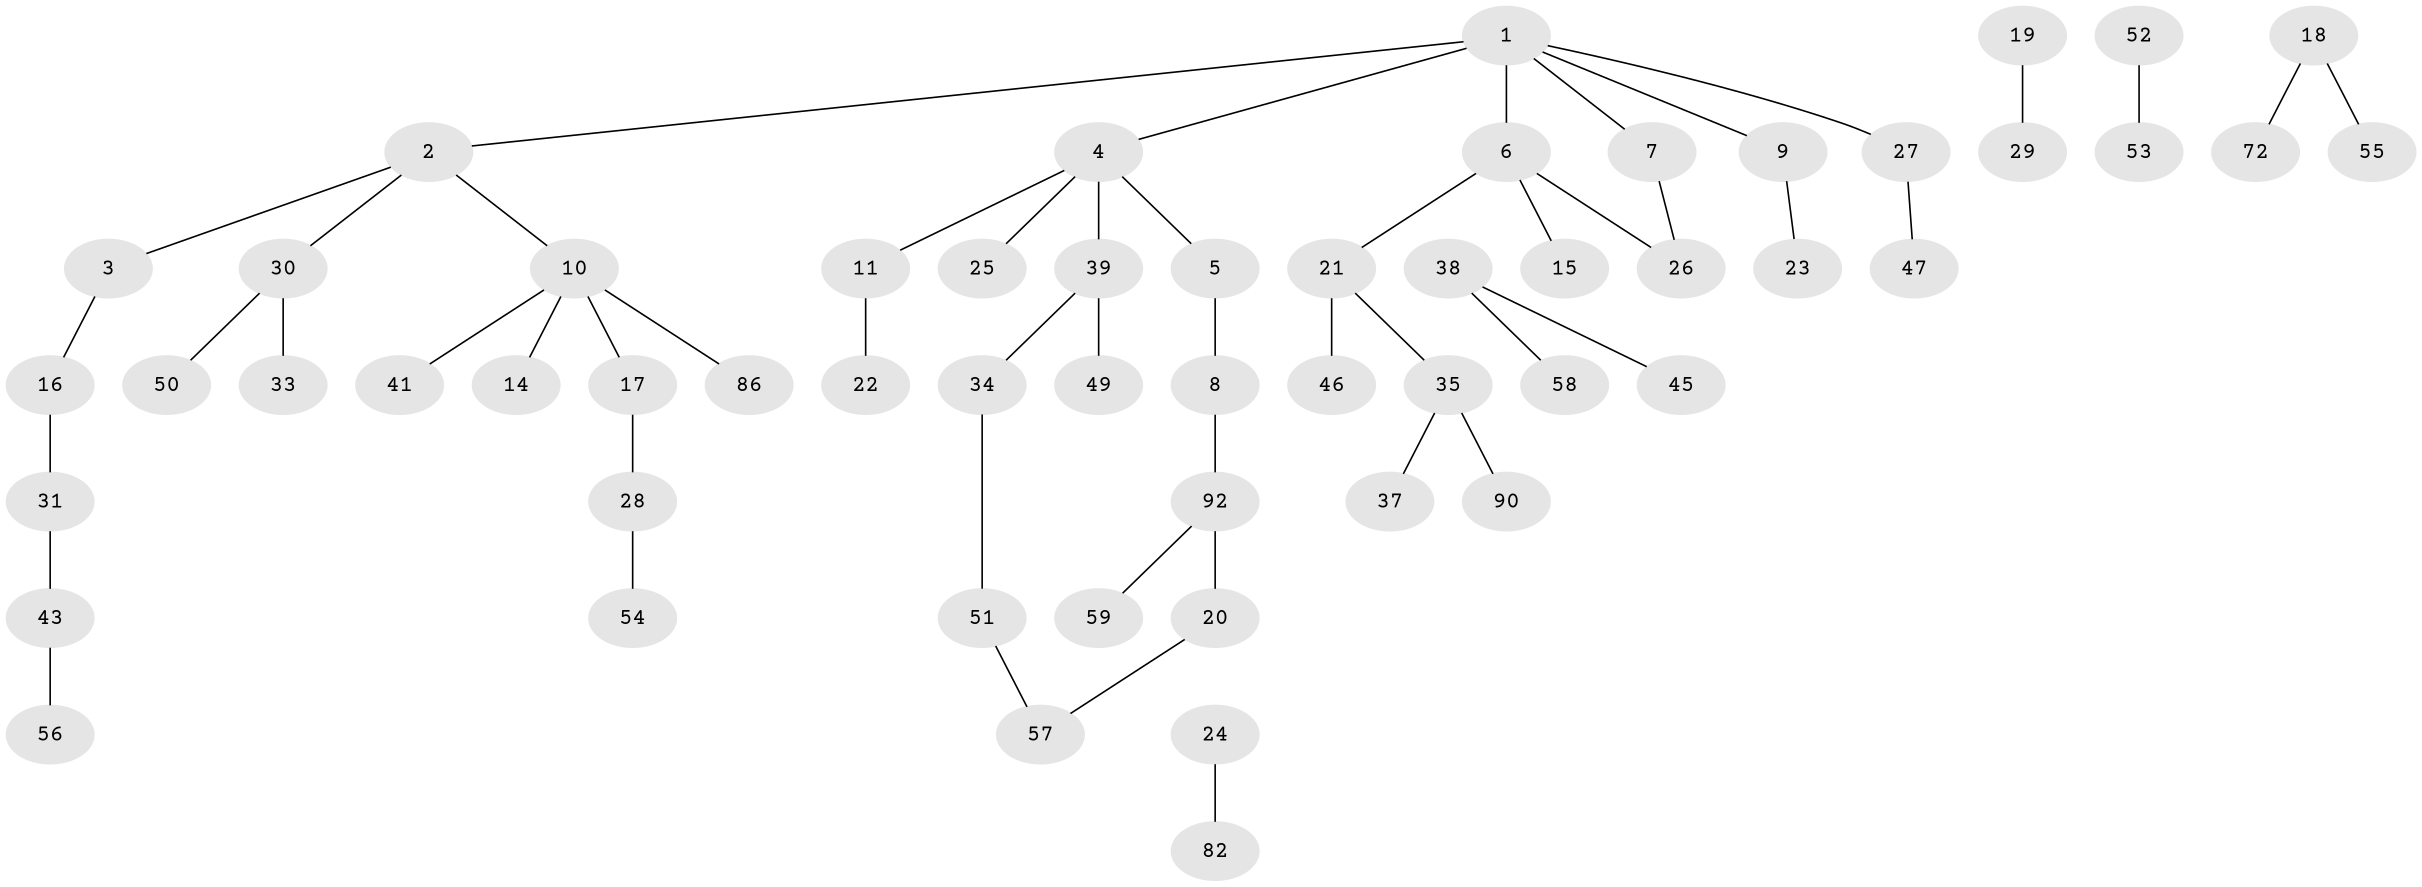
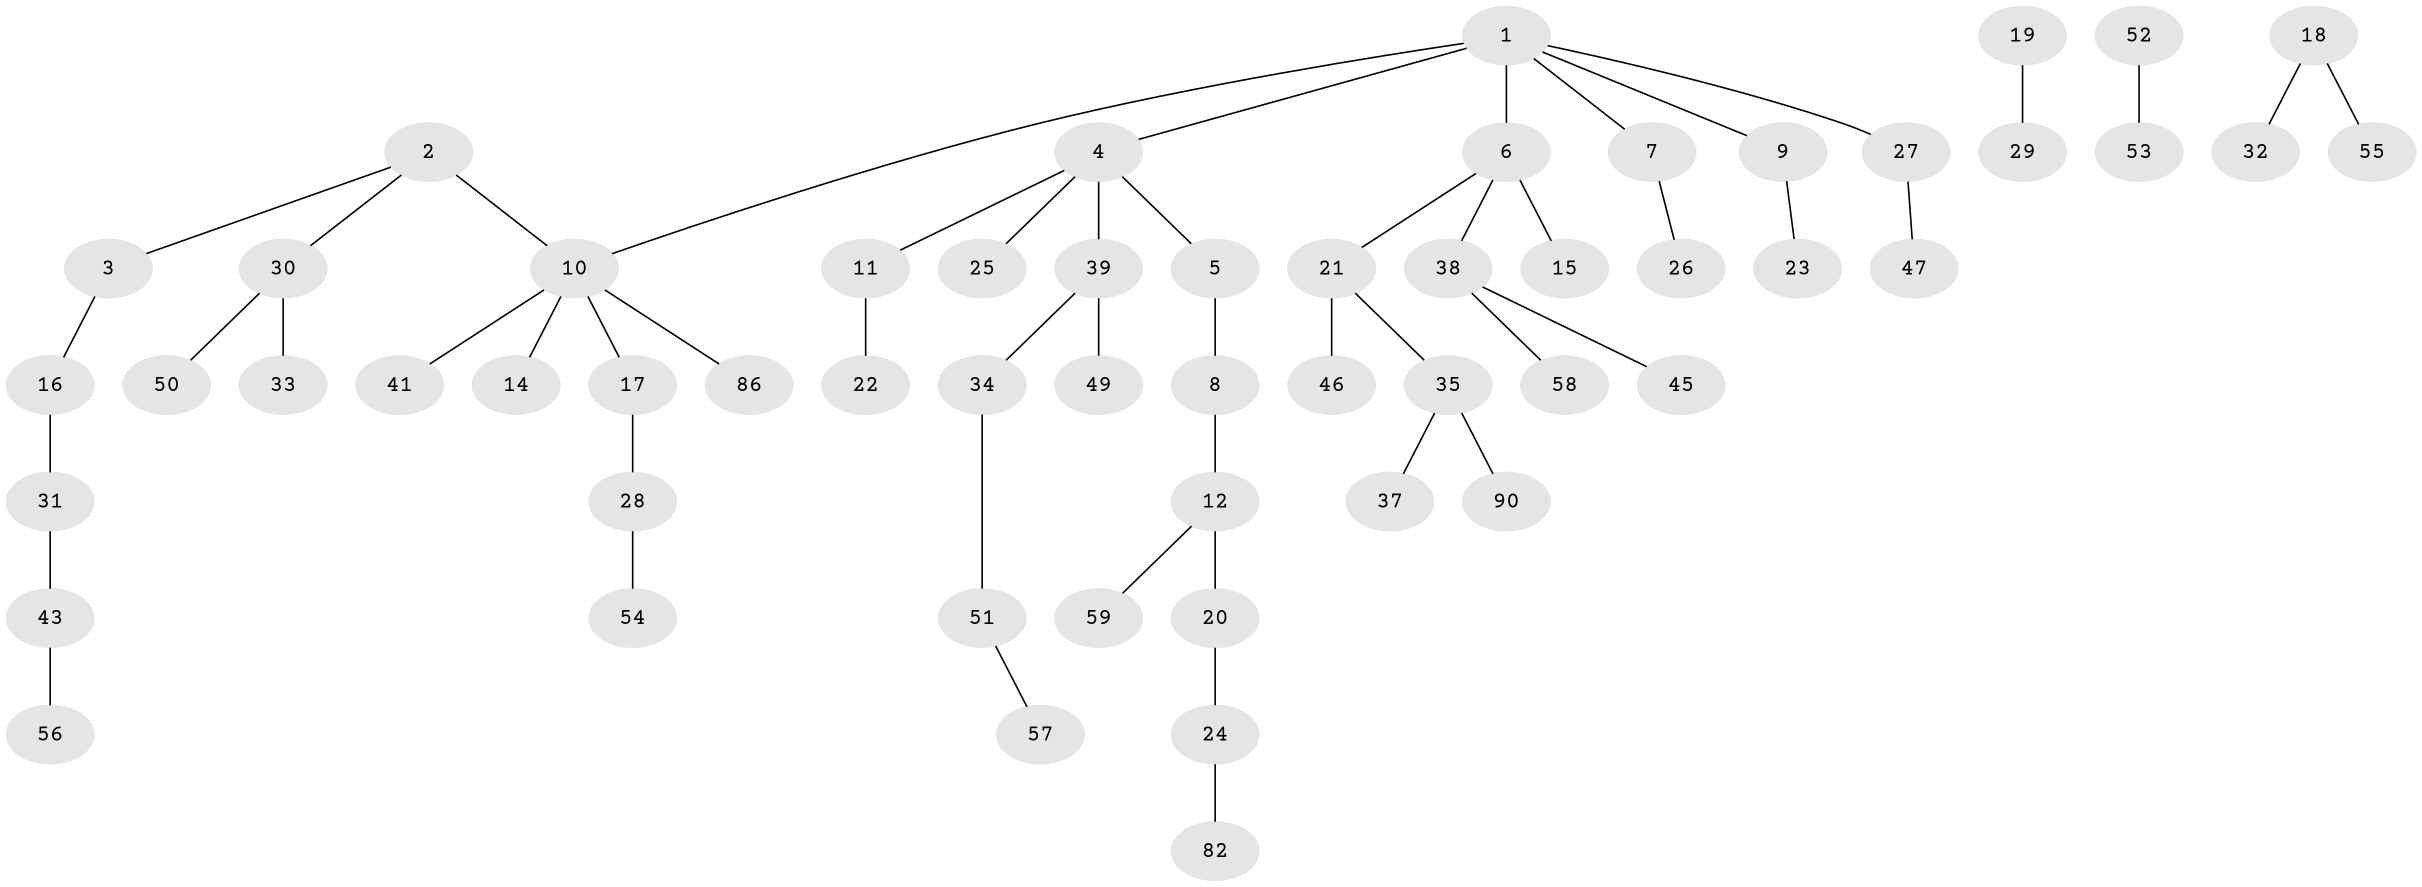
  graph {
    fontname="Courier Prime"
    node [color=gray90 fontname="Courier Prime" style=filled]
    edge [fontname="Courier Prime"]
    1
    2
    4
    6
    7
    9
    27
    3
    10
    30
    5
    11
    25
    39
    15
    21
    38
    26
    23
    47
    16
    14
    17
    n24 [label=86]
    41
    33
    50
    31
    19
    29
    8
    22
    34
    51
    49
-   12 [label=92]
+   12
    35
    46
    45
    58
    20
    59
    28
    24
    52
    53
    18
-   32 [label=72]
+   32
    55
    43
    54
    n52 [label=82]
    37
    n54 [label=90]
    56
    57
-   1 -- 2
+   1 -- 10
    1 -- 4
    1 -- 6
    1 -- 7
    1 -- 9
    1 -- 27
    2 -- 3
    2 -- 10
    2 -- 30
    4 -- 5
    4 -- 11
    4 -- 25
    4 -- 39
    6 -- 15
    6 -- 21
-   6 -- 26
+   6 -- 38
    7 -- 26
    9 -- 23
    27 -- 47
    3 -- 16
    10 -- 14
    10 -- 17
    10 -- n24
    10 -- 41
    30 -- 33
    30 -- 50
    5 -- 8
    11 -- 22
    39 -- 34
    39 -- 49
    21 -- 35
    21 -- 46
    38 -- 45
    38 -- 58
    16 -- 31
    17 -- 28
    31 -- 43
    19 -- 29
    8 -- 12
    34 -- 51
    51 -- 57
    12 -- 20
    12 -- 59
    35 -- 37
    35 -- n54
-   20 -- 57
+   20 -- 24
    28 -- 54
    24 -- n52
    52 -- 53
    18 -- 32
    18 -- 55
    43 -- 56
  }
